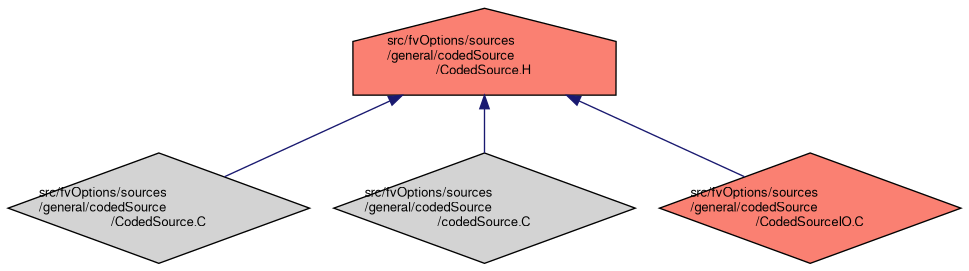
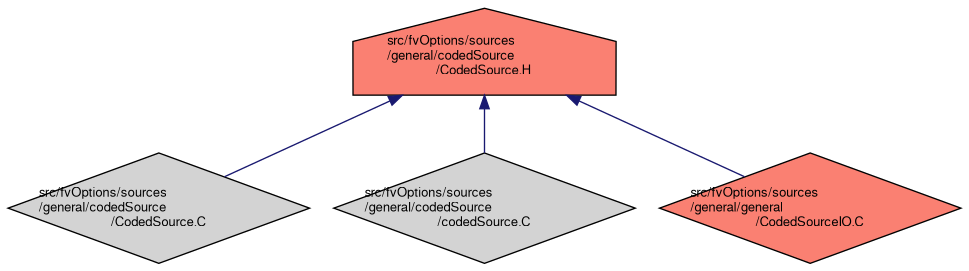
  digraph {
    node [color=black fillcolor=salmon fontname=FreeSans fontsize=10 shape=diamond style=filled]
    edge [color=midnightblue dir=back fontname=FreeSans fontsize=10 labelfontname=FreeSans labelfontsize=10 style=solid]
    n1 [fontcolor=black height=0.2 label="src/fvOptions/sources\l/general/codedSource\l/CodedSource.H" shape=house width=0.4]
    n2 [height=0.2 label="src/fvOptions/sources\l/general/codedSource\l/CodedSource.C" width=0.4 fillcolor=lightgrey]
    n3 [height=0.2 label="src/fvOptions/sources\l/general/codedSource\l/codedSource.C" width=0.4 fillcolor=lightgrey]
-   n4 [height=0.2 label="src/fvOptions/sources\l/general/codedSource\l/CodedSourceIO.C" width=0.4]
+   n4 [height=0.2 label="src/fvOptions/sources\l/general/general\l/CodedSourceIO.C" width=0.4]
    n1 -> n2
    n1 -> n3
    n1 -> n4
  }
